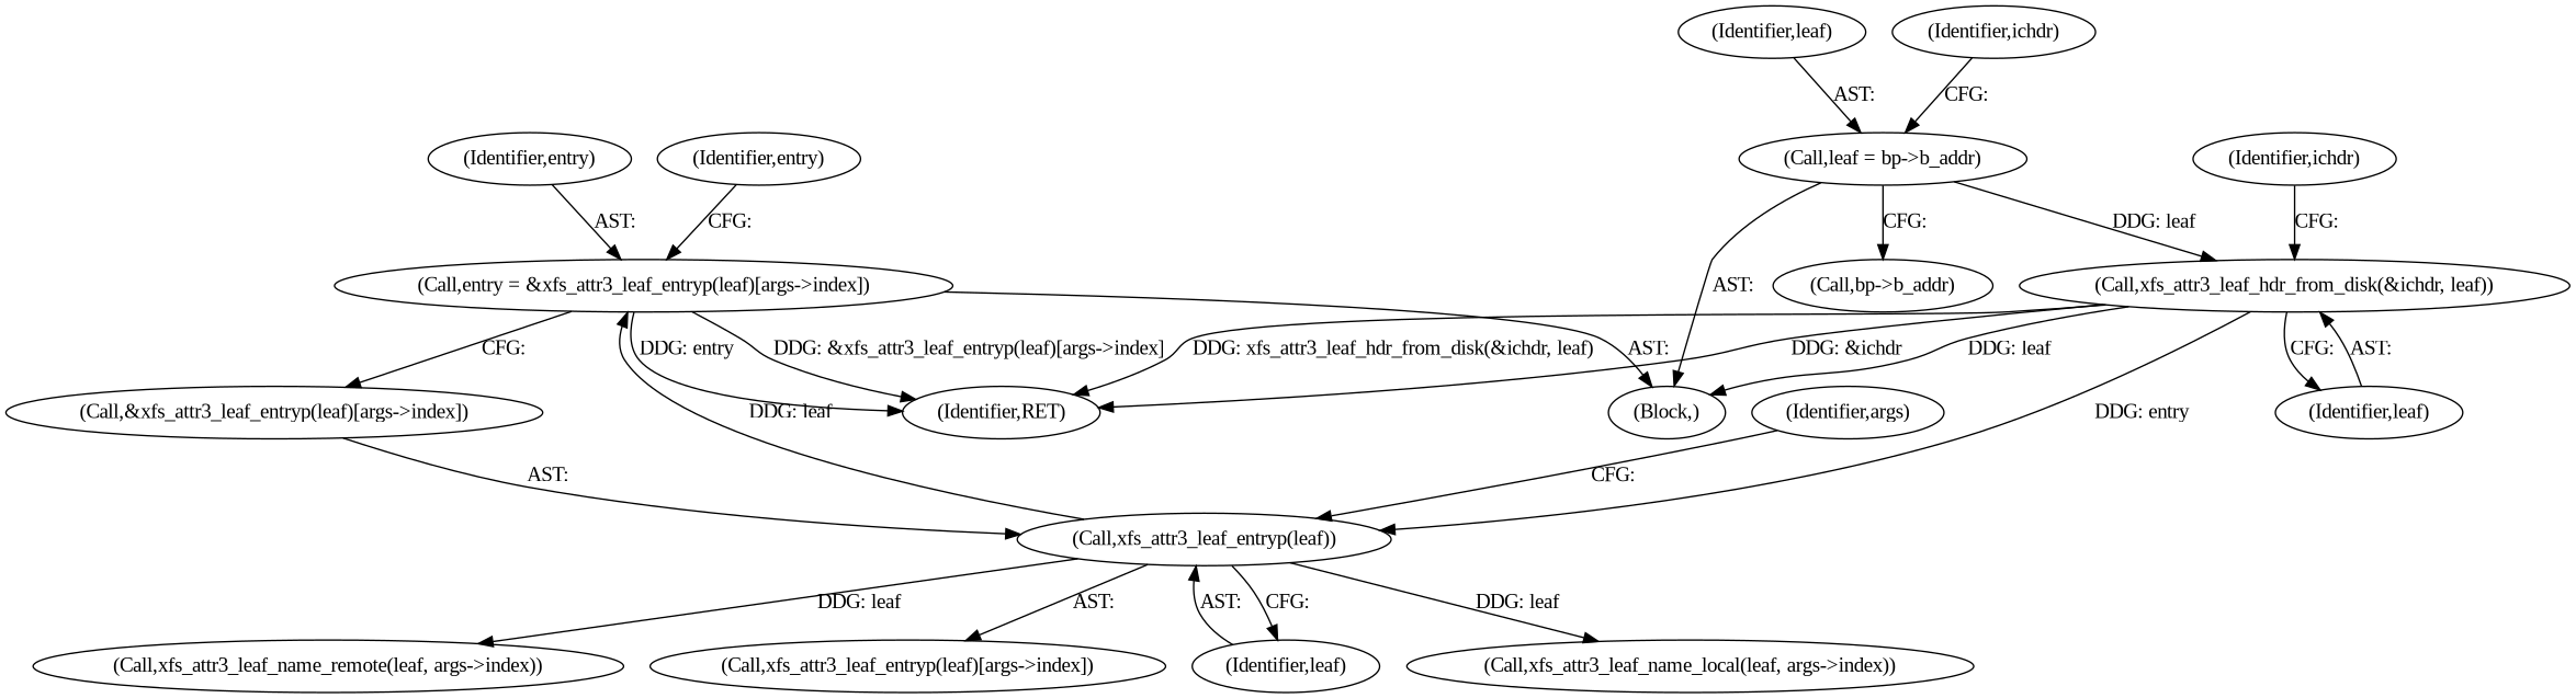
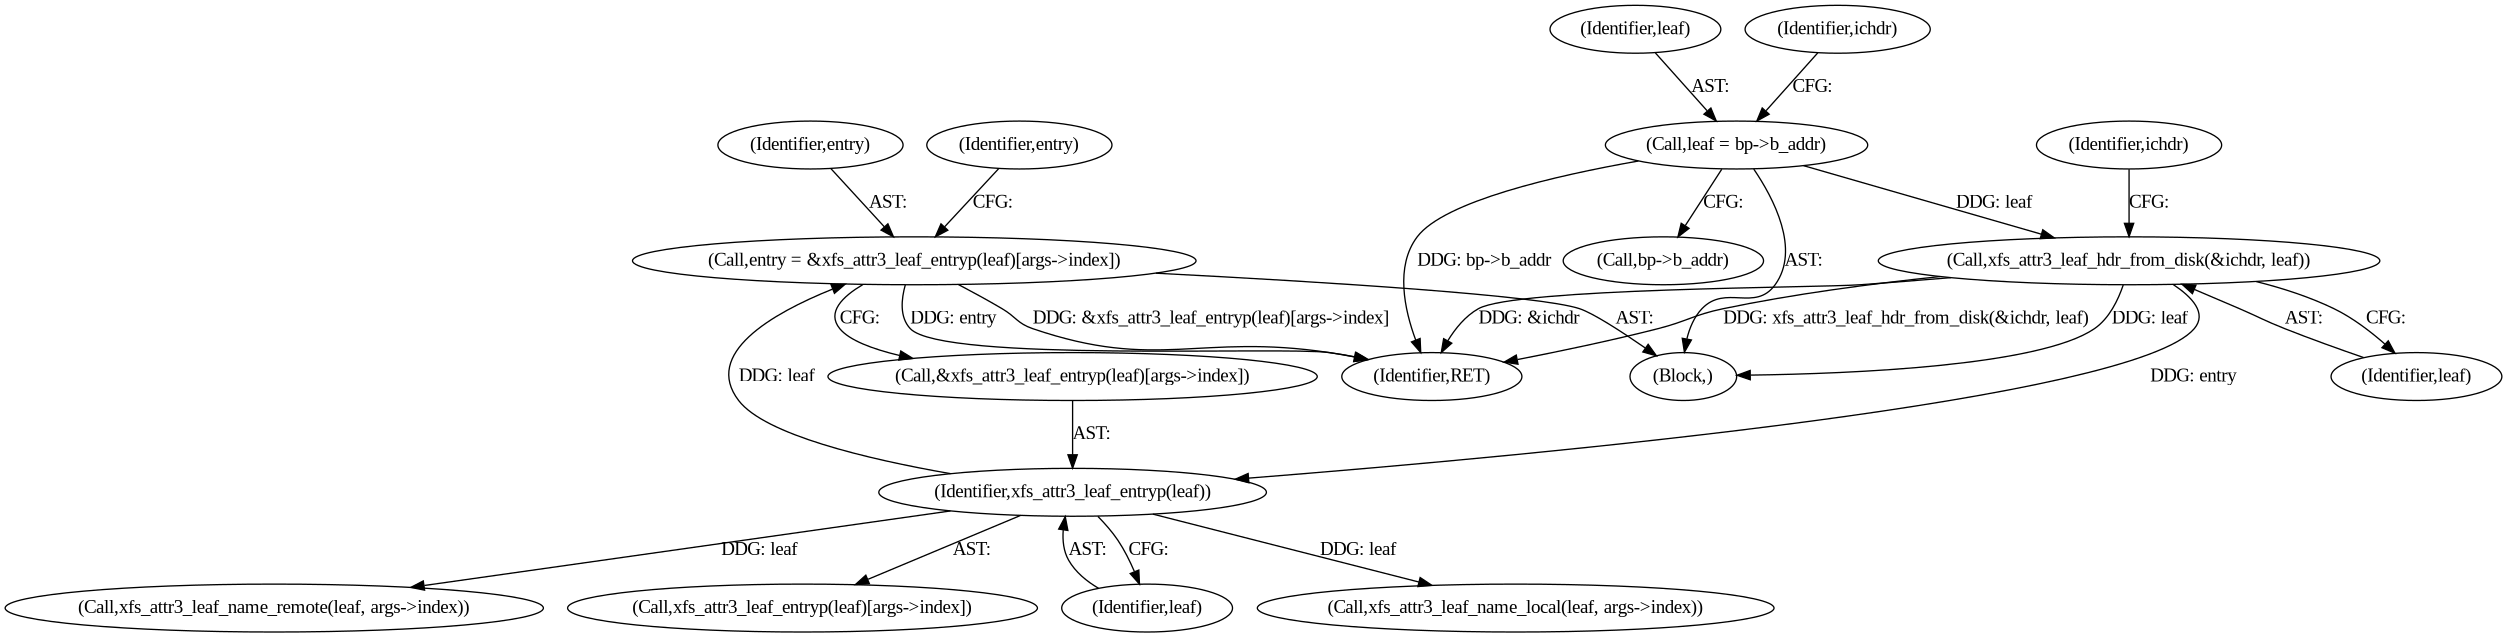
  digraph {
    fontname="Liberation Serif"
    node [fontname="Liberation Serif"]
    edge [fontname="Liberation Serif"]
    n1 [label="(Call,entry = &xfs_attr3_leaf_entryp(leaf)[args->index])"]
    n2 [label="(Call,&xfs_attr3_leaf_entryp(leaf)[args->index])"]
    n3 [label="(Block,)"]
    n4 [label="(Identifier,RET)"]
-   n5 [label="(Call,xfs_attr3_leaf_entryp(leaf))"]
+   n5 [label="(Identifier,xfs_attr3_leaf_entryp(leaf))"]
    n6 [label="(Call,xfs_attr3_leaf_name_remote(leaf, args->index))"]
    n7 [label="(Call,xfs_attr3_leaf_entryp(leaf)[args->index])"]
    n8 [label="(Identifier,leaf)"]
    n9 [label="(Call,xfs_attr3_leaf_name_local(leaf, args->index))"]
    n10 [label="(Call,xfs_attr3_leaf_hdr_from_disk(&ichdr, leaf))"]
    n11 [label="(Identifier,leaf)"]
    n12 [label="(Call,leaf = bp->b_addr)"]
    n13 [label="(Call,bp->b_addr)"]
-   n14 [label="(Identifier,args)"]
    n15 [label="(Identifier,entry)"]
    n16 [label="(Identifier,leaf)"]
    n17 [label="(Identifier,ichdr)"]
    n18 [label="(Identifier,ichdr)"]
    n19 [label="(Identifier,entry)"]
    n1 -> n2 [label="CFG: "]
    n1 -> n3 [label="AST: "]
    n1 -> n4 [label="DDG: &xfs_attr3_leaf_entryp(leaf)[args->index]"]
    n1 -> n4 [label="DDG: entry"]
    n2 -> n5 [label="AST: "]
    n5 -> n1 [label="DDG: leaf"]
    n5 -> n6 [label="DDG: leaf"]
    n5 -> n7 [label="AST: "]
    n5 -> n8 [label="CFG: "]
    n5 -> n9 [label="DDG: leaf"]
    n8 -> n5 [label="AST: "]
    n10 -> n3 [label="DDG: leaf"]
    n10 -> n4 [label="DDG: xfs_attr3_leaf_hdr_from_disk(&ichdr, leaf)"]
    n10 -> n4 [label="DDG: &ichdr"]
    n10 -> n5 [label="DDG: entry"]
    n10 -> n11 [label="CFG: "]
    n11 -> n10 [label="AST: "]
    n12 -> n3 [label="AST: "]
+   n12 -> n4 [label="DDG: bp->b_addr"]
    n12 -> n10 [label="DDG: leaf"]
    n12 -> n13 [label="CFG: "]
-   n14 -> n5 [label="CFG: "]
    n15 -> n1 [label="CFG: "]
    n16 -> n12 [label="AST: "]
    n17 -> n10 [label="CFG: "]
    n18 -> n12 [label="CFG: "]
    n19 -> n1 [label="AST: "]
  }
